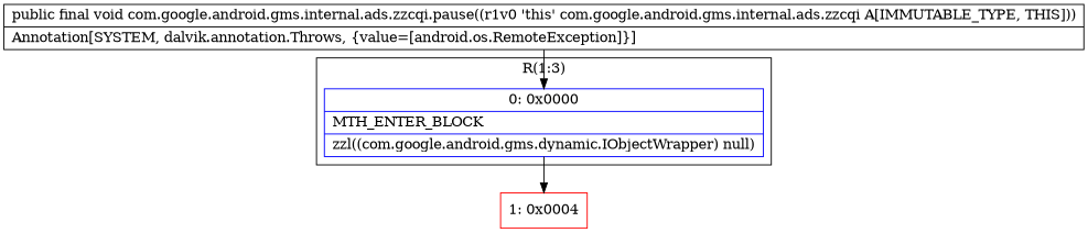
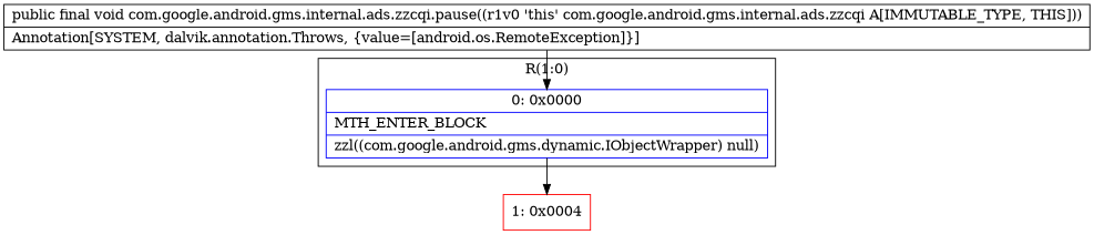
  digraph {
    node [shape=record]
    n1 [color=blue label="{0\:\ 0x0000|MTH_ENTER_BLOCK\l|zzl((com.google.android.gms.dynamic.IObjectWrapper) null)\l}"]
    n2 [color=red label="{1\:\ 0x0004}"]
    n3 [label="{public final void com.google.android.gms.internal.ads.zzcqi.pause((r1v0 'this' com.google.android.gms.internal.ads.zzcqi A[IMMUTABLE_TYPE, THIS]))  | Annotation[SYSTEM, dalvik.annotation.Throws, \{value=[android.os.RemoteException]\}]\l}"]
    subgraph cluster_1 {
-     label="R(1:3)"
+     label="R(1:0)"
      n1
    }
    n1 -> n2
    n3 -> n1
  }
